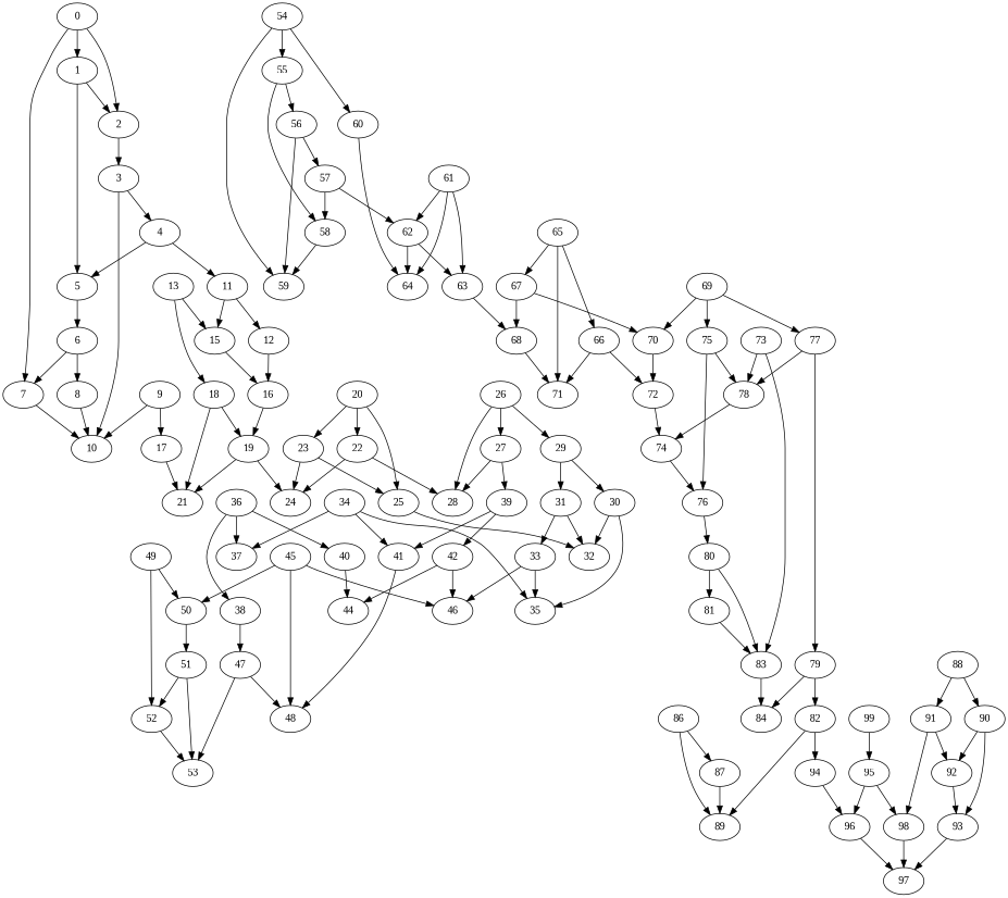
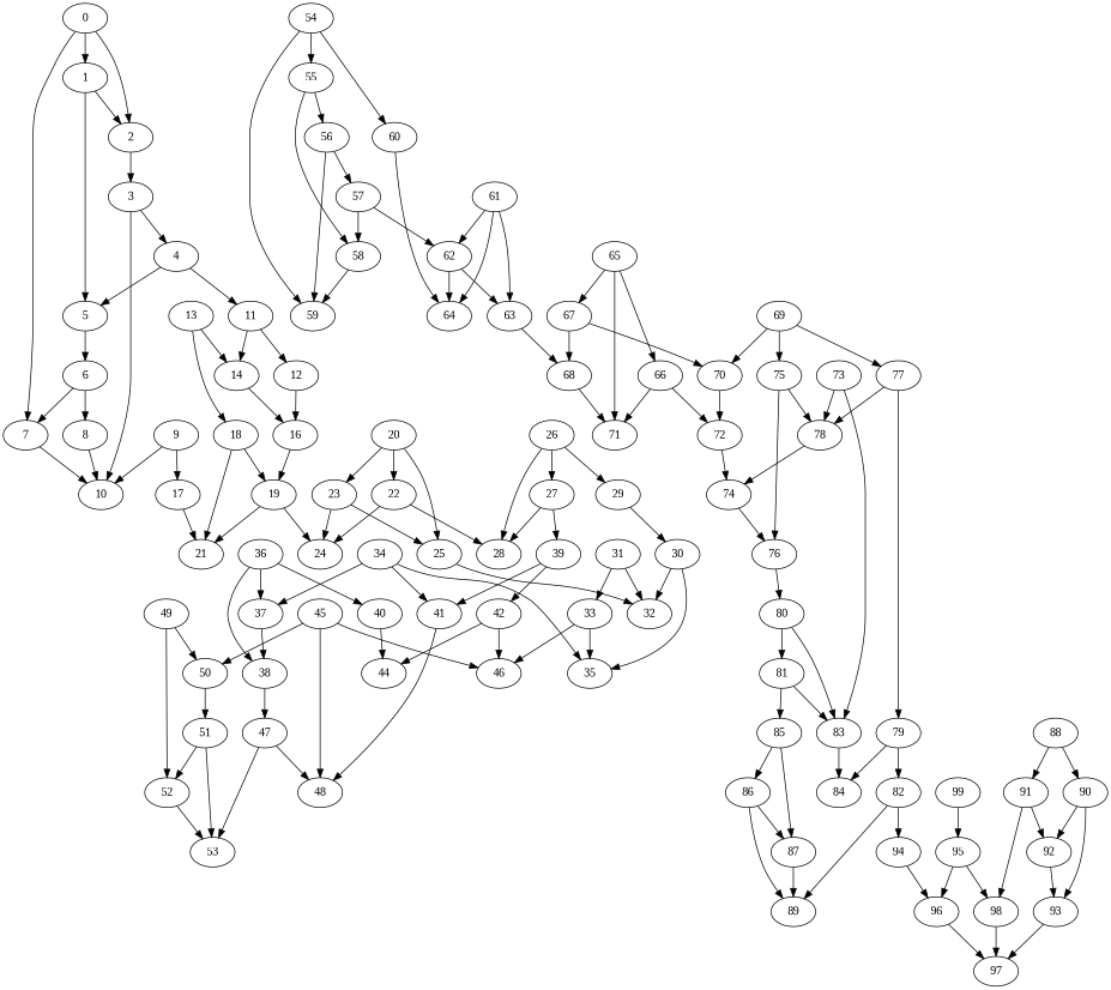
  digraph {
    fontname="Liberation Serif"
    node [fontname="Liberation Serif"]
    edge [fontname="Liberation Serif"]
    0
    1
    2
    7
    5
    3
    10
    6
    4
    11
    12
-   15
+   15 [label=14]
    8
    9
    17
    21
    16
    19
    13
    18
    24
    20
    22
    23
    25
    28
    32
    26
    27
    29
    39
    30
    31
    41
    42
    35
    33
    46
    34
    37
    38
    48
    36
    40
    47
    44
    53
    49
    50
    52
    45
    51
    54
    55
    59
    60
    56
    58
    64
    57
    62
    61
    63
    68
    71
    65
    66
    67
    72
    70
    74
    69
    75
    77
    78
    76
    79
    73
    83
    84
    80
    81
    82
    89
    94
+   85
    86
    87
    96
    88
    90
    91
    92
    93
    98
    97
    95
    99
    0 -> 1
    0 -> 2
    0 -> 7
    1 -> 2
    1 -> 5
    2 -> 3
    7 -> 10
    5 -> 6
    3 -> 10
    3 -> 4
    6 -> 7
    6 -> 8
    4 -> 5
    4 -> 11
    11 -> 12
    11 -> 15
    12 -> 16
    15 -> 16
    8 -> 10
    9 -> 10
    9 -> 17
    17 -> 21
    16 -> 19
    19 -> 21
    19 -> 24
    13 -> 15
    13 -> 18
    18 -> 21
    18 -> 19
    20 -> 22
    20 -> 23
    20 -> 25
    22 -> 24
    22 -> 28
    23 -> 24
    23 -> 25
    25 -> 32
    26 -> 28
    26 -> 27
    26 -> 29
    27 -> 28
    27 -> 39
    29 -> 30
-   29 -> 31
    39 -> 41
    39 -> 42
    30 -> 32
    30 -> 35
    31 -> 32
    31 -> 33
    41 -> 48
    42 -> 46
    42 -> 44
    33 -> 35
    33 -> 46
    34 -> 41
    34 -> 35
    34 -> 37
+   37 -> 38
    38 -> 47
    36 -> 37
    36 -> 38
    36 -> 40
    40 -> 44
    47 -> 48
    47 -> 53
    49 -> 50
    49 -> 52
    50 -> 51
    52 -> 53
    45 -> 46
    45 -> 48
    45 -> 50
    51 -> 53
    51 -> 52
    54 -> 55
    54 -> 59
    54 -> 60
    55 -> 56
    55 -> 58
    60 -> 64
    56 -> 59
    56 -> 57
    58 -> 59
    57 -> 58
    57 -> 62
    62 -> 64
    62 -> 63
    61 -> 64
    61 -> 62
    61 -> 63
    63 -> 68
    68 -> 71
    65 -> 71
    65 -> 66
    65 -> 67
    66 -> 71
    66 -> 72
    67 -> 68
    67 -> 70
    72 -> 74
    70 -> 72
    74 -> 76
    69 -> 70
    69 -> 75
    69 -> 77
    75 -> 78
    75 -> 76
    77 -> 78
    77 -> 79
    78 -> 74
    76 -> 80
    79 -> 84
    79 -> 82
    73 -> 78
    73 -> 83
    83 -> 84
    80 -> 83
    80 -> 81
    81 -> 83
+   81 -> 85
    82 -> 89
    82 -> 94
    94 -> 96
+   85 -> 86
+   85 -> 87
    86 -> 89
    86 -> 87
    87 -> 89
    96 -> 97
    88 -> 90
    88 -> 91
    90 -> 92
    90 -> 93
    91 -> 92
    91 -> 98
    92 -> 93
    93 -> 97
    98 -> 97
    95 -> 96
    95 -> 98
    99 -> 95
  }
